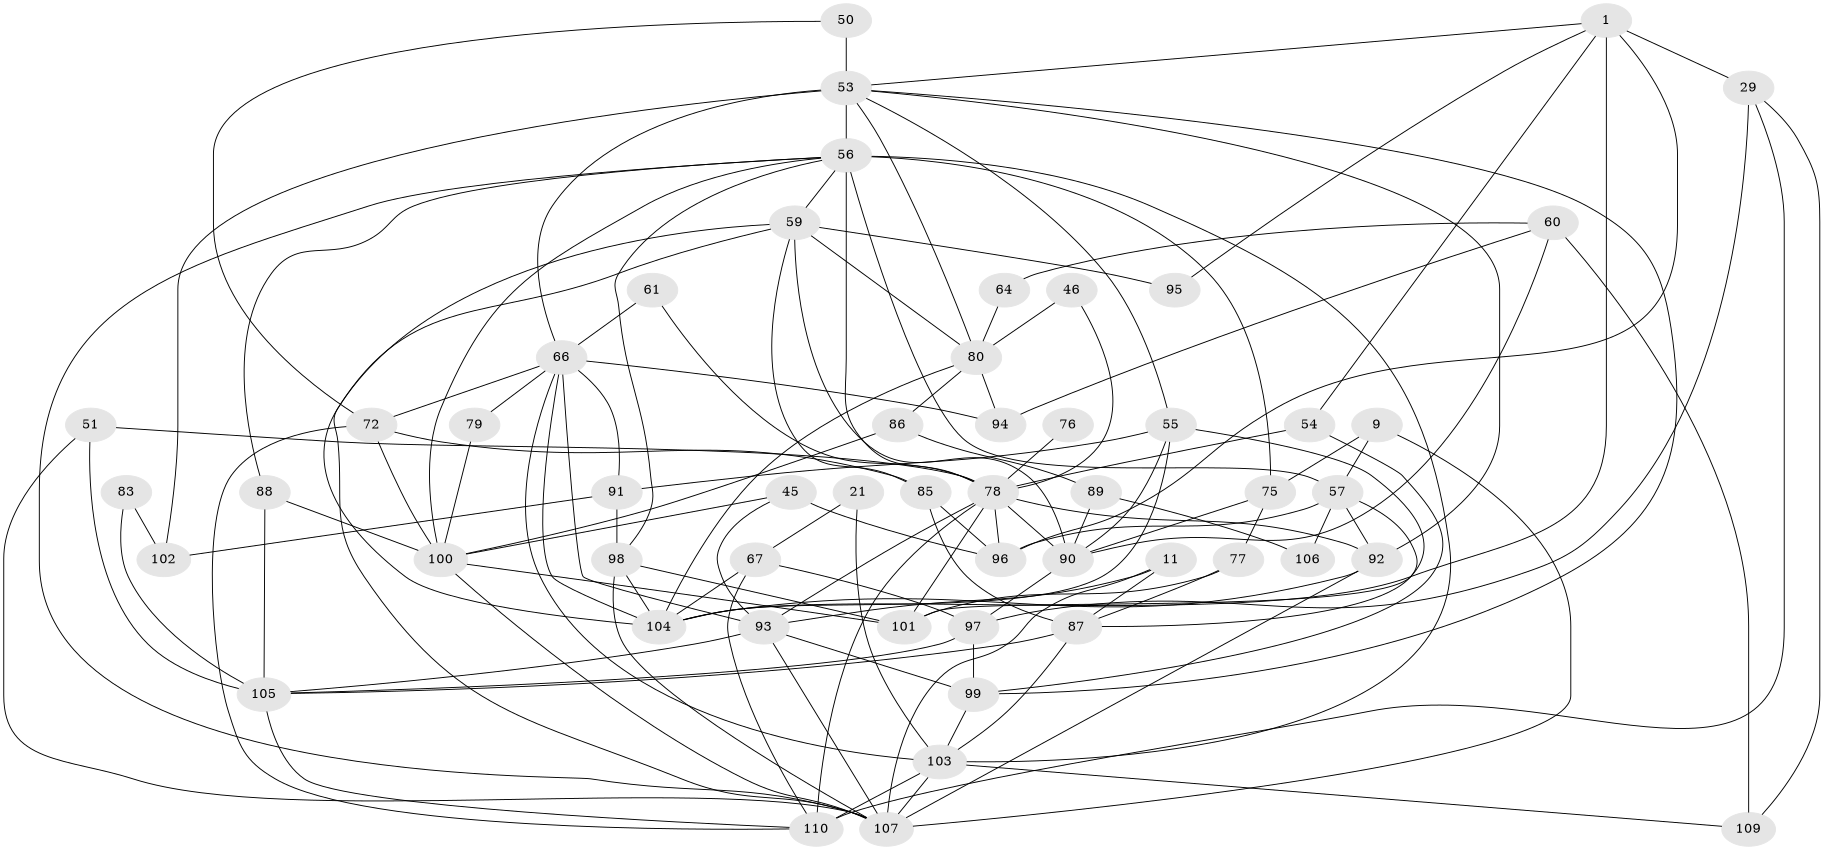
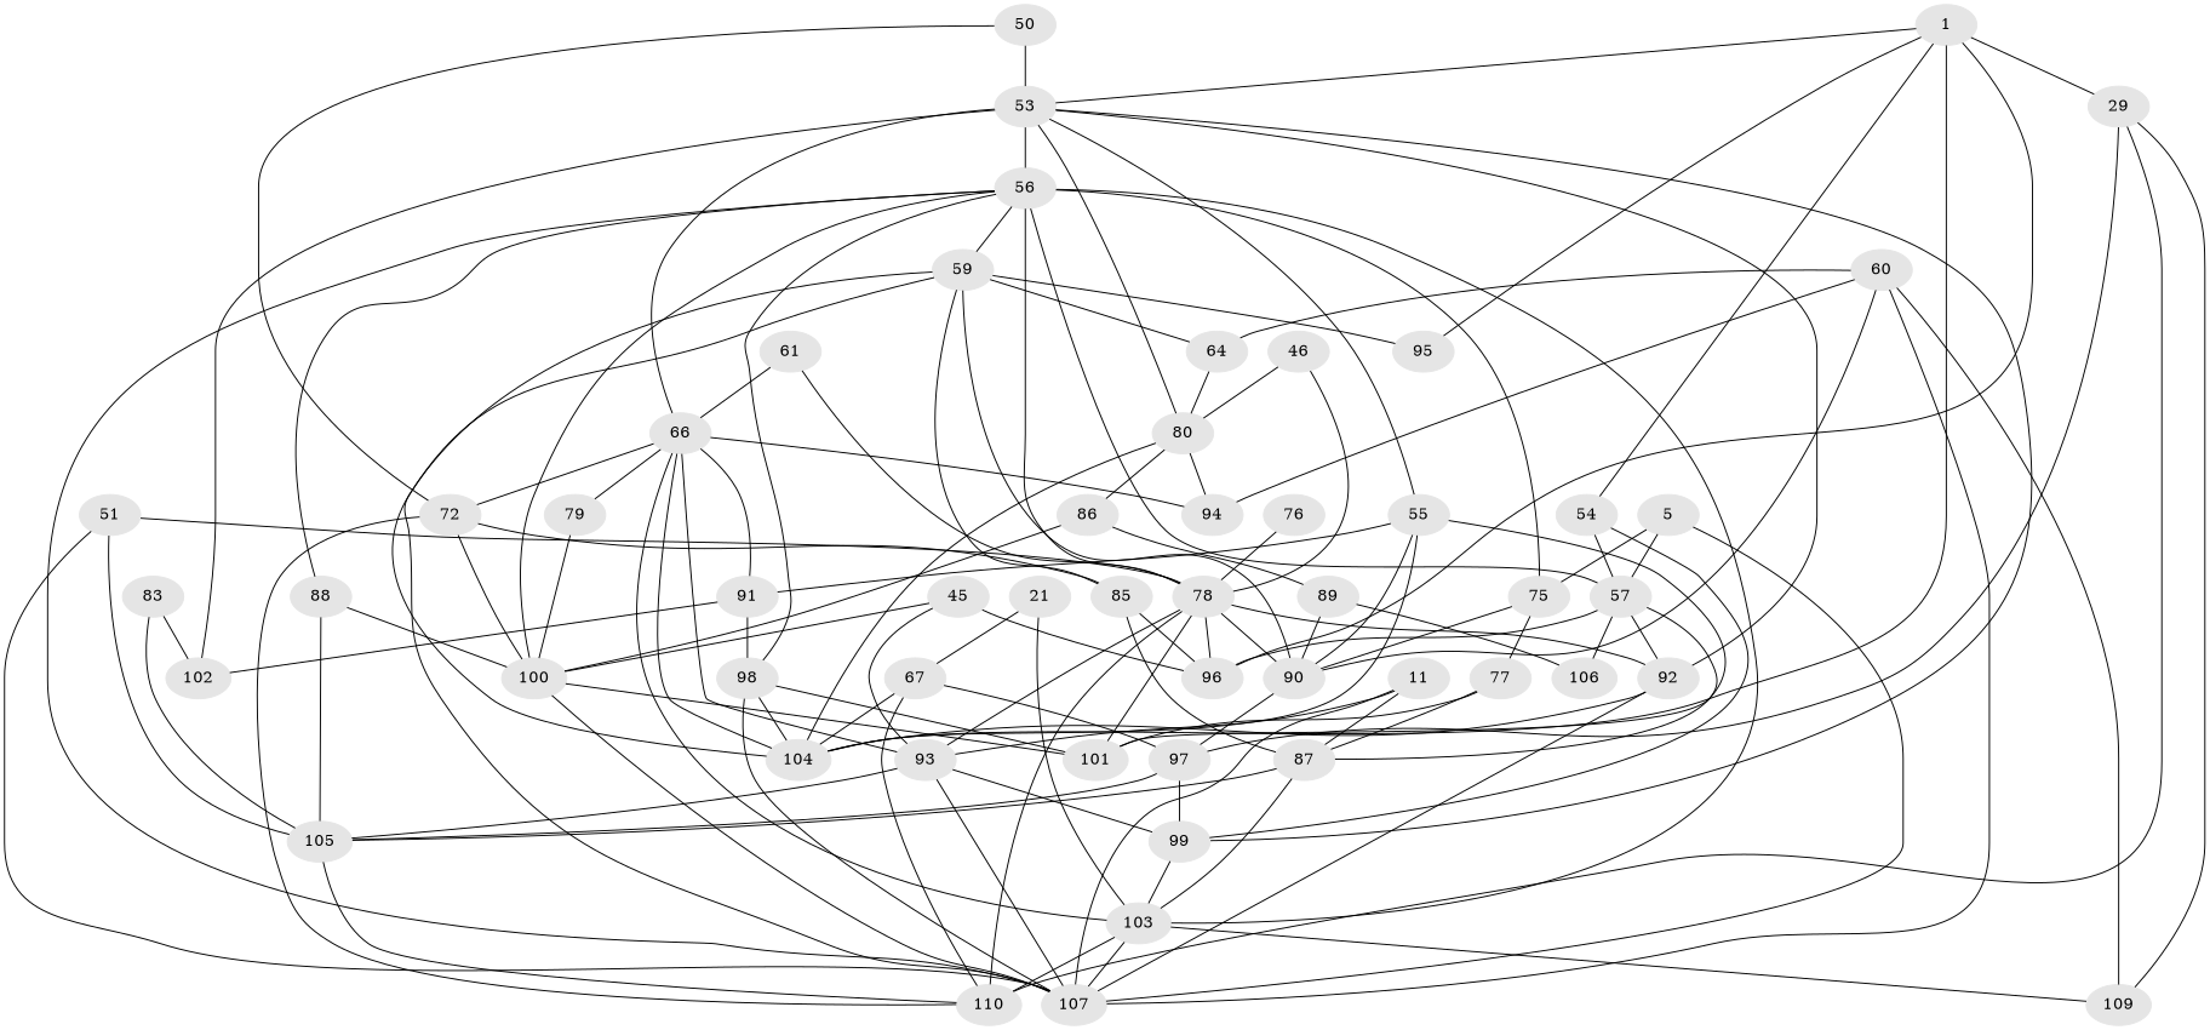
  graph {
    node [color=gray90 style=filled]
    29 [super="+5"]
    97 [super="+15"]
    109
    110 [super="+34+108"]
    1
    53 [super="+35"]
    54
    95
    96 [super="+20"]
    104 [super="+6+3+48"]
    80 [super="+30"]
    55
    56 [super="+10+2+39"]
    66 [super="+63"]
    92 [super="+40"]
    99
    102
    78 [super="+47+37+43+44"]
    57 [super="+24"]
    87 [super="+28"]
    106
-   9
+   9 [label=5]
    75 [super="+70"]
    107 [super="+27+42"]
    90 [super="+16"]
    77
    21
    67
    103 [super="+84"]
    105 [super="+73+33"]
    93 [super="+82+65+62"]
    45
    100 [super="+8+81"]
    101
    46
    94
    86
    50
    72
    85
    51 [super="+25"]
    91 [super="+49"]
    59 [super="+18+32"]
    88 [super="+36"]
    98 [super="+69"]
    79
    64
    60
    61
    n50 [label=11]
    76
    89
    83
    29 -- 97
    29 -- 109
    29 -- 110
    97 -- 99
    97 -- 105 [weight=2]
    1 -- 29 [weight=2]
    1 -- 53
    1 -- 54
    1 -- 95
    1 -- 96
    1 -- 104
    53 -- 80
    53 -- 55
    53 -- 56 [weight=2]
    53 -- 66 [weight=2]
    53 -- 92
    53 -- 99
    53 -- 102
    54 -- 99
-   54 -- 78
+   54 -- 57
    80 -- 104
    80 -- 94
    80 -- 86
    55 -- 104
    55 -- 90
    55 -- 101
    55 -- 91
    56 -- 78 [weight=3]
    56 -- 57
    56 -- 75
    56 -- 107
    56 -- 103
    56 -- 100
    56 -- 59 [weight=2]
    56 -- 88
    56 -- 98
    66 -- 104
    66 -- 103
    66 -- 93 [weight=2]
    66 -- 94
    66 -- 72
    66 -- 91
    66 -- 79
    92 -- 104
    92 -- 107
    99 -- 103
    78 -- 110
    78 -- 96 [weight=2]
    78 -- 92
    78 -- 90 [weight=2]
    78 -- 93 [weight=2]
    78 -- 101
    57 -- 96 [weight=2]
    57 -- 92
    57 -- 87
    57 -- 106
    87 -- 103
    87 -- 105 [weight=2]
    9 -- 57
    9 -- 75 [weight=2]
    9 -- 107 [weight=3]
    75 -- 90
    75 -- 77
    90 -- 97
    77 -- 87
    77 -- 101
    21 -- 67
    21 -- 103
    67 -- 97
    67 -- 110
    67 -- 104
    103 -- 109
    103 -- 110 [weight=3]
    103 -- 107 [weight=2]
    105 -- 110
    93 -- 99
    93 -- 107
    93 -- 105 [weight=3]
    45 -- 96
    45 -- 93
    45 -- 100
    100 -- 107 [weight=3]
    100 -- 101
    46 -- 80
    46 -- 78
    86 -- 100
    86 -- 89
    50 -- 53 [weight=2]
    50 -- 72
    72 -- 110
    72 -- 100
    72 -- 85
    85 -- 96
    85 -- 87
    51 -- 78 [weight=3]
    51 -- 107 [weight=2]
    51 -- 105 [weight=3]
    91 -- 102
    91 -- 98
    59 -- 95
    59 -- 104
    59 -- 107
    59 -- 90
    59 -- 85
-   59 -- 80
+   59 -- 64
    88 -- 105
    88 -- 100
    98 -- 104
    98 -- 107
    98 -- 101
    79 -- 100
    64 -- 80 [weight=2]
    60 -- 109
+   60 -- 107 [weight=2]
    60 -- 90
    60 -- 94
    60 -- 64
    61 -- 66
    61 -- 78
    n50 -- 87
    n50 -- 107
    n50 -- 93
    76 -- 78 [weight=2]
    89 -- 106
    89 -- 90
    83 -- 102
    83 -- 105
  }
